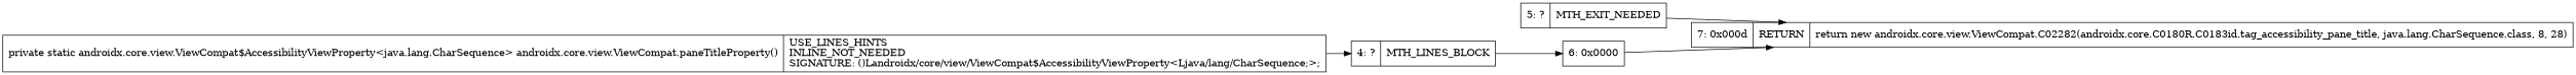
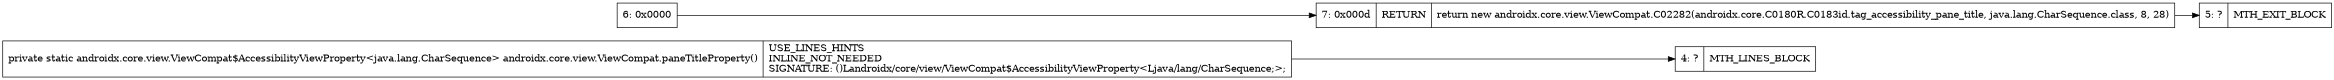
  digraph {
    rankdir=LR
    node [shape=record]
    n1 [label="{4\:\ ?|MTH_LINES_BLOCK\l}"]
    n2 [label="{6\:\ 0x0000}"]
    n3 [label="{7\:\ 0x000d|RETURN\l|return new androidx.core.view.ViewCompat.C02282(androidx.core.C0180R.C0183id.tag_accessibility_pane_title, java.lang.CharSequence.class, 8, 28)\l}"]
-   n4 [label="{5\:\ ?|MTH_EXIT_NEEDED\l}"]
+   n4 [label="{5\:\ ?|MTH_EXIT_BLOCK\l}"]
    n5 [label="{private static androidx.core.view.ViewCompat$AccessibilityViewProperty\<java.lang.CharSequence\> androidx.core.view.ViewCompat.paneTitleProperty()  | USE_LINES_HINTS\lINLINE_NOT_NEEDED\lSIGNATURE: ()Landroidx\/core\/view\/ViewCompat$AccessibilityViewProperty\<Ljava\/lang\/CharSequence;\>;\l}"]
-   n1 -> n2
    n2 -> n3
-   n4 -> n3
+   n3 -> n4
    n5 -> n1
  }
